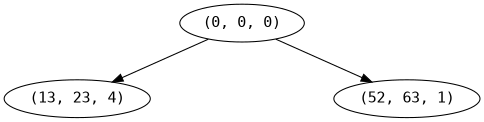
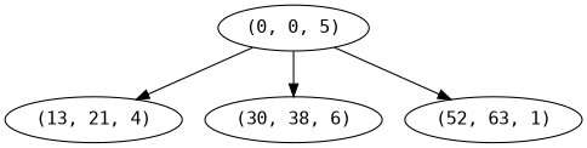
  digraph {
    fontname="DejaVu Sans Mono"
    node [fontname="DejaVu Sans Mono"]
    edge [fontname="DejaVu Sans Mono"]
-   "(0, 0, 0)"
-   "(13, 21, 4)" [label="(13, 23, 4)"]
+   "(0, 0, 0)" [label="(0, 0, 5)"]
+   "(13, 21, 4)"
+   "(30, 38, 6)"
    n4 [label="(52, 63, 1)"]
    "(0, 0, 0)" -> "(13, 21, 4)"
+   "(0, 0, 0)" -> "(30, 38, 6)"
    "(0, 0, 0)" -> n4
  }
